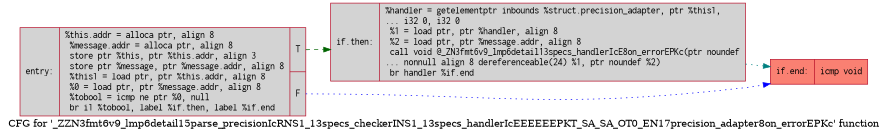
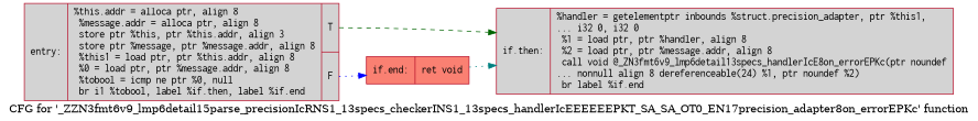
  digraph {
    label="CFG for '_ZZN3fmt6v9_lmp6detail15parse_precisionIcRNS1_13specs_checkerINS1_13specs_handlerIcEEEEEEPKT_SA_SA_OT0_EN17precision_adapter8on_errorEPKc' function"
    rankdir=LR
    node [color="#b70d28ff" fillcolor=lightgrey fontname=Courier shape=record style=filled]
    edge [style=dotted]
    n1 [label="{entry:\l|  %this.addr = alloca ptr, align 8\l  %message.addr = alloca ptr, align 8\l  store ptr %this, ptr %this.addr, align 3\l  store ptr %message, ptr %message.addr, align 8\l  %this1 = load ptr, ptr %this.addr, align 8\l  %0 = load ptr, ptr %message.addr, align 8\l  %tobool = icmp ne ptr %0, null\l  br i1 %tobool, label %if.then, label %if.end\l|{<s0>T|<s1>F}}"]
-   n2 [label="{if.then:\l|  %handler = getelementptr inbounds %struct.precision_adapter, ptr %this1,\l... i32 0, i32 0\l  %1 = load ptr, ptr %handler, align 8\l  %2 = load ptr, ptr %message.addr, align 8\l  call void @_ZN3fmt6v9_lmp6detail13specs_handlerIcE8on_errorEPKc(ptr noundef\l... nonnull align 8 dereferenceable(24) %1, ptr noundef %2)\l  br handler %if.end\l}"]
-   n3 [fillcolor=salmon label="{if.end:\l|  icmp void\l}"]
+   n2 [label="{if.then:\l|  %handler = getelementptr inbounds %struct.precision_adapter, ptr %this1,\l... i32 0, i32 0\l  %1 = load ptr, ptr %handler, align 8\l  %2 = load ptr, ptr %message.addr, align 8\l  call void @_ZN3fmt6v9_lmp6detail13specs_handlerIcE8on_errorEPKc(ptr noundef\l... nonnull align 8 dereferenceable(24) %1, ptr noundef %2)\l  br label %if.end\l}"]
+   n3 [fillcolor=salmon label="{if.end:\l|  ret void\l}"]
    n1 -> n2 [color=darkgreen style=dashed tailport=s0]
    n1 -> n3 [color=blue tailport=s1]
-   n2 -> n3 [color=teal]
+   n3 -> n2 [color=teal]
  }
